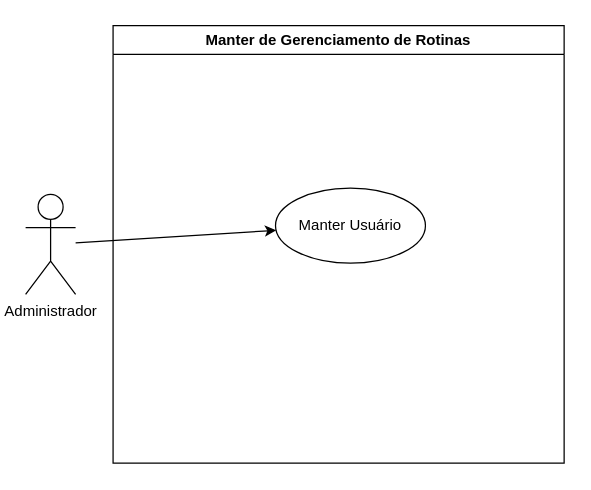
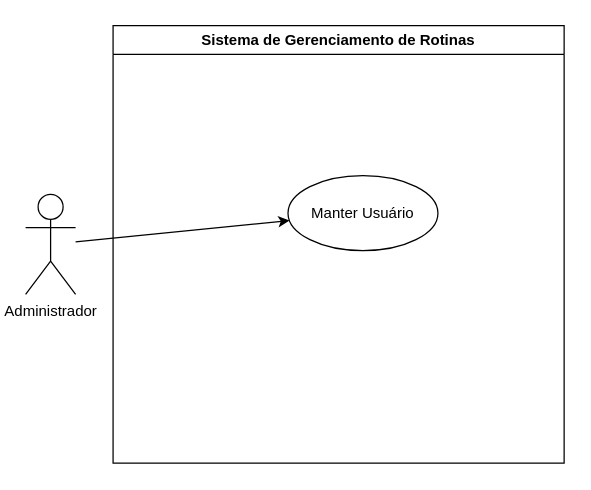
  <mxCell id="0" />
  <mxCell id="1" parent="0" />
  <mxCell id="2" value="Administrador" style="shape=umlActor;verticalLabelPosition=bottom;verticalAlign=top;html=1;outlineConnect=0;" parent="1" vertex="1"><mxGeometry x="20" y="155" width="40" height="80" as="geometry" /></mxCell>
  <mxCell id="3" value="" style="endArrow=classic;html=1;rounded=0;" parent="1" source="2" target="5" edge="1"><mxGeometry width="50" height="50" relative="1" as="geometry"><mxPoint x="290" y="240" as="sourcePoint" /><mxPoint x="340" y="190" as="targetPoint" /></mxGeometry></mxCell>
- <mxCell id="4" value="Manter de Gerenciamento de Rotinas" style="swimlane;whiteSpace=wrap;html=1;" parent="1" vertex="1"><mxGeometry x="90" y="20" width="361" height="350" as="geometry" /></mxCell>
- <mxCell id="5" value="Manter Usuário" style="ellipse;whiteSpace=wrap;html=1;" parent="4" vertex="1"><mxGeometry x="130" y="130" width="120" height="60" as="geometry" /></mxCell>
+ <mxCell id="4" value="Sistema de Gerenciamento de Rotinas" style="swimlane;whiteSpace=wrap;html=1;" parent="1" vertex="1"><mxGeometry x="90" y="20" width="361" height="350" as="geometry" /></mxCell>
+ <mxCell id="5" value="Manter Usuário" style="ellipse;whiteSpace=wrap;html=1;" parent="4" vertex="1"><mxGeometry x="140" y="120" width="120" height="60" as="geometry" /></mxCell>
